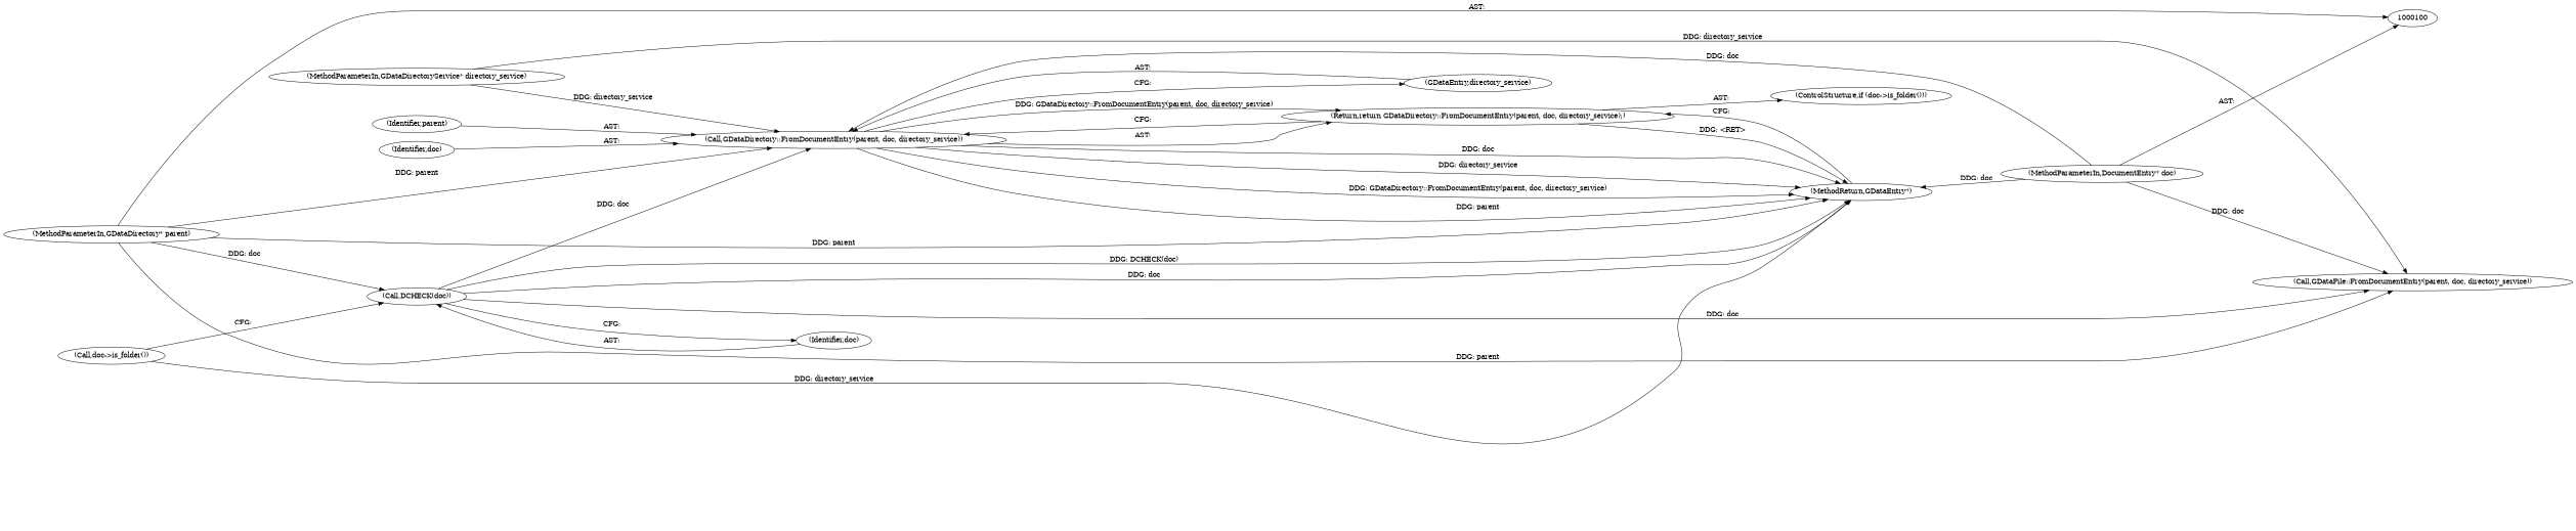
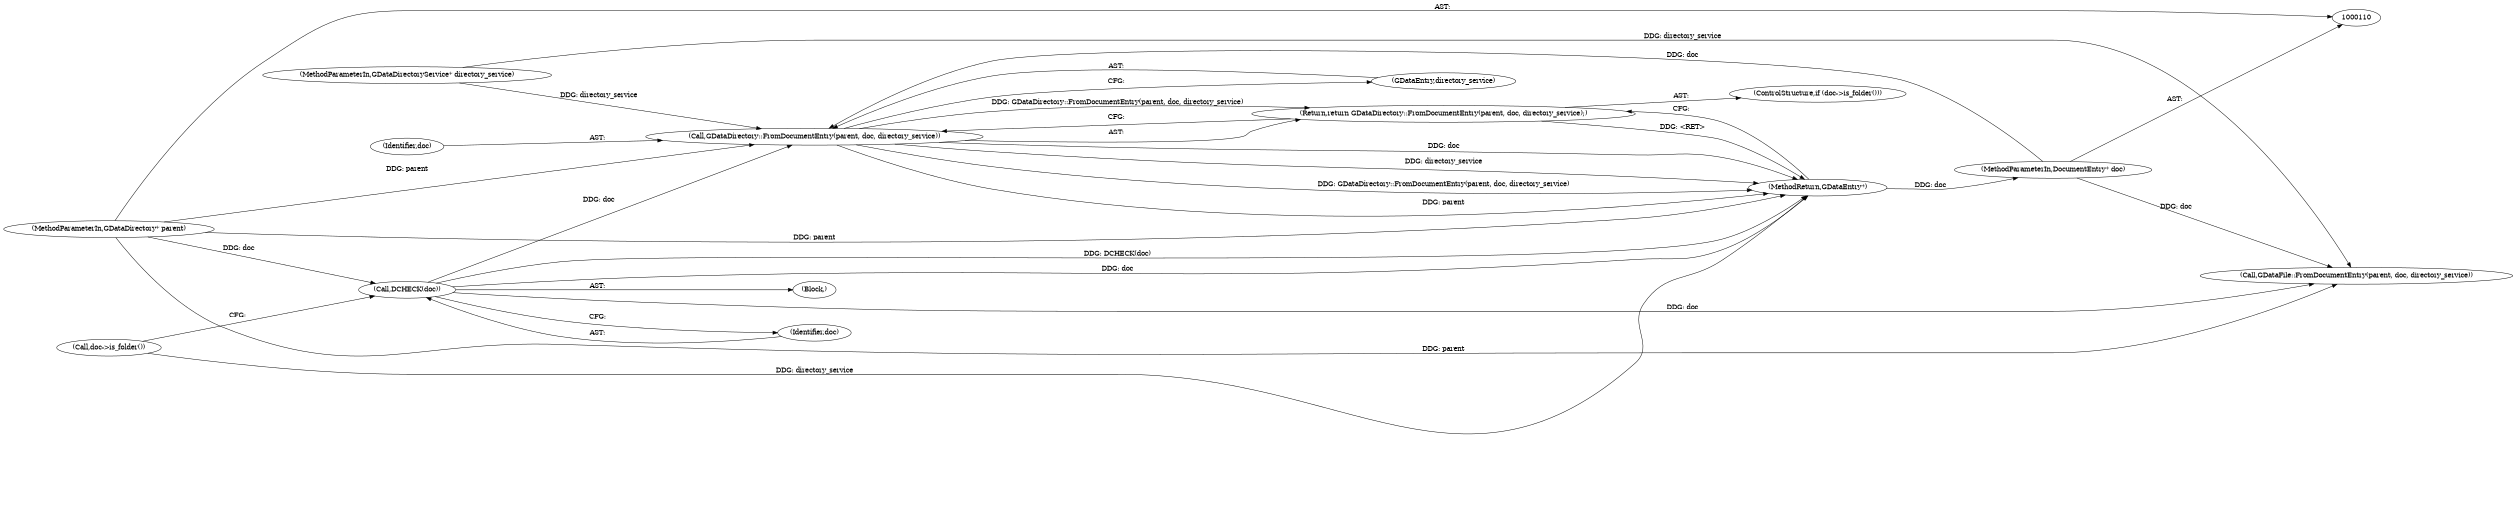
  digraph {
    rankdir=LR
    n1 [label="(Call,GDataDirectory::FromDocumentEntry(parent, doc, directory_service))"]
    n2 [label="(Return,return GDataDirectory::FromDocumentEntry(parent, doc, directory_service);)"]
    n3 [label="(GDataEntry,directory_service)"]
    n4 [label="(MethodReturn,GDataEntry*)"]
    n5 [label="(ControlStructure,if (doc->is_folder()))"]
    n6 [label="(MethodParameterIn,GDataDirectory* parent)"]
    n7 [label="(Call,GDataFile::FromDocumentEntry(parent, doc, directory_service))"]
-   1000100
+   1000100 [label=1000110]
    n9 [label="(Call,DCHECK(doc))"]
+   n10 [label="(Block,)"]
    n11 [label="(Identifier,doc)"]
    n12 [label="(MethodParameterIn,DocumentEntry* doc)"]
    n13 [label="(MethodParameterIn,GDataDirectoryService* directory_service)"]
-   n14 [label="(Identifier,parent)"]
    n15 [label="(Identifier,doc)"]
    n16 [label="(Call,doc->is_folder())"]
    n1 -> n2 [label="AST: "]
    n1 -> n2 [label="DDG: GDataDirectory::FromDocumentEntry(parent, doc, directory_service)"]
    n1 -> n3 [label="CFG: "]
    n1 -> n4 [label="DDG: doc"]
    n1 -> n4 [label="DDG: directory_service"]
    n1 -> n4 [label="DDG: GDataDirectory::FromDocumentEntry(parent, doc, directory_service)"]
    n1 -> n4 [label="DDG: parent"]
    n2 -> n1 [label="CFG: "]
    n2 -> n4 [label="DDG: <RET>"]
    n2 -> n5 [label="AST: "]
    n3 -> n1 [label="AST: "]
    n4 -> n2 [label="CFG: "]
    n6 -> n1 [label="DDG: parent"]
    n6 -> n4 [label="DDG: parent"]
    n6 -> n7 [label="DDG: parent"]
    n6 -> 1000100 [label="AST: "]
    n6 -> n9 [label="DDG: doc"]
    n9 -> n1 [label="DDG: doc"]
    n9 -> n4 [label="DDG: DCHECK(doc)"]
    n9 -> n4 [label="DDG: doc"]
    n9 -> n7 [label="DDG: doc"]
+   n9 -> n10 [label="AST: "]
    n9 -> n11 [label="CFG: "]
    n11 -> n9 [label="AST: "]
    n12 -> n1 [label="DDG: doc"]
-   n12 -> n4 [label="DDG: doc"]
+   n4 -> n12 [label="DDG: doc"]
    n12 -> n7 [label="DDG: doc"]
    n12 -> 1000100 [label="AST: "]
    n13 -> n1 [label="DDG: directory_service"]
    n13 -> n7 [label="DDG: directory_service"]
-   n14 -> n1 [label="AST: "]
    n15 -> n1 [label="AST: "]
    n16 -> n4 [label="DDG: directory_service"]
    n16 -> n9 [label="CFG: "]
  }
